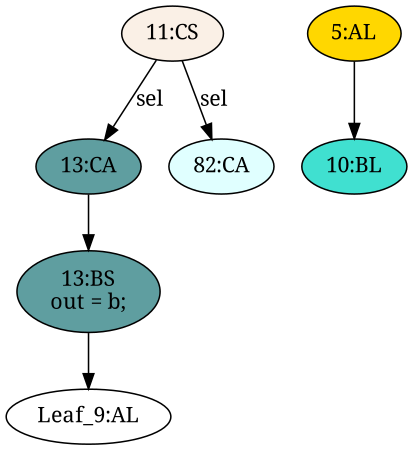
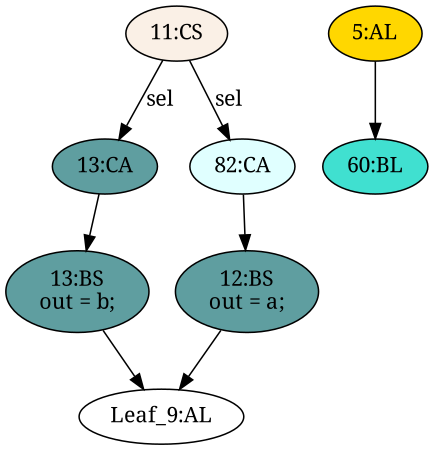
  strict digraph {
    fontname="Noto Serif"
    node [fillcolor=cadetblue fontname="Noto Serif" statements="[]" style=filled typ=Case]
    edge [cond="[]" fontname="Noto Serif" lineno=None]
    n1 [ast="<pyverilog.vparser.ast.Case object at 0x7f40f7305090>" label="13:CA"]
    n2 [ast="<pyverilog.vparser.ast.BlockingSubstitution object at 0x7f40f7305110>" label="13:BS\nout = b;" statements="[<pyverilog.vparser.ast.BlockingSubstitution object at 0x7f40f7305110>]" typ=BlockingSubstitution]
    n3 [def_var="['out']" label="Leaf_9:AL" fillcolor="" statements="" style="" typ=""]
+   n4 [ast="<pyverilog.vparser.ast.BlockingSubstitution object at 0x7f40f7305290>" label="12:BS\nout = a;" statements="[<pyverilog.vparser.ast.BlockingSubstitution object at 0x7f40f7305290>]" typ=BlockingSubstitution]
    n5 [ast="<pyverilog.vparser.ast.CaseStatement object at 0x7f40f7305490>" fillcolor=linen label="11:CS" typ=CaseStatement]
    n6 [ast="<pyverilog.vparser.ast.Case object at 0x7f40f7305550>" fillcolor=lightcyan label="82:CA"]
-   n7 [ast="<pyverilog.vparser.ast.Block object at 0x7f40f7305610>" fillcolor=turquoise label="10:BL" typ=Block]
+   n7 [ast="<pyverilog.vparser.ast.Block object at 0x7f40f7305610>" fillcolor=turquoise label="60:BL" typ=Block]
    n8 [ast="<pyverilog.vparser.ast.Always object at 0x7f40f7305690>" clk_sens=False fillcolor=gold label="5:AL" sens="['a', 'b', 'sel']" typ=Always use_var="['a', 'sel', 'b']"]
    n1 -> n2
    n2 -> n3
+   n4 -> n3
    n5 -> n1 [cond="['sel']" label=sel lineno=11]
    n5 -> n6 [cond="['sel']" label=sel lineno=11]
+   n6 -> n4
    n8 -> n7
  }
